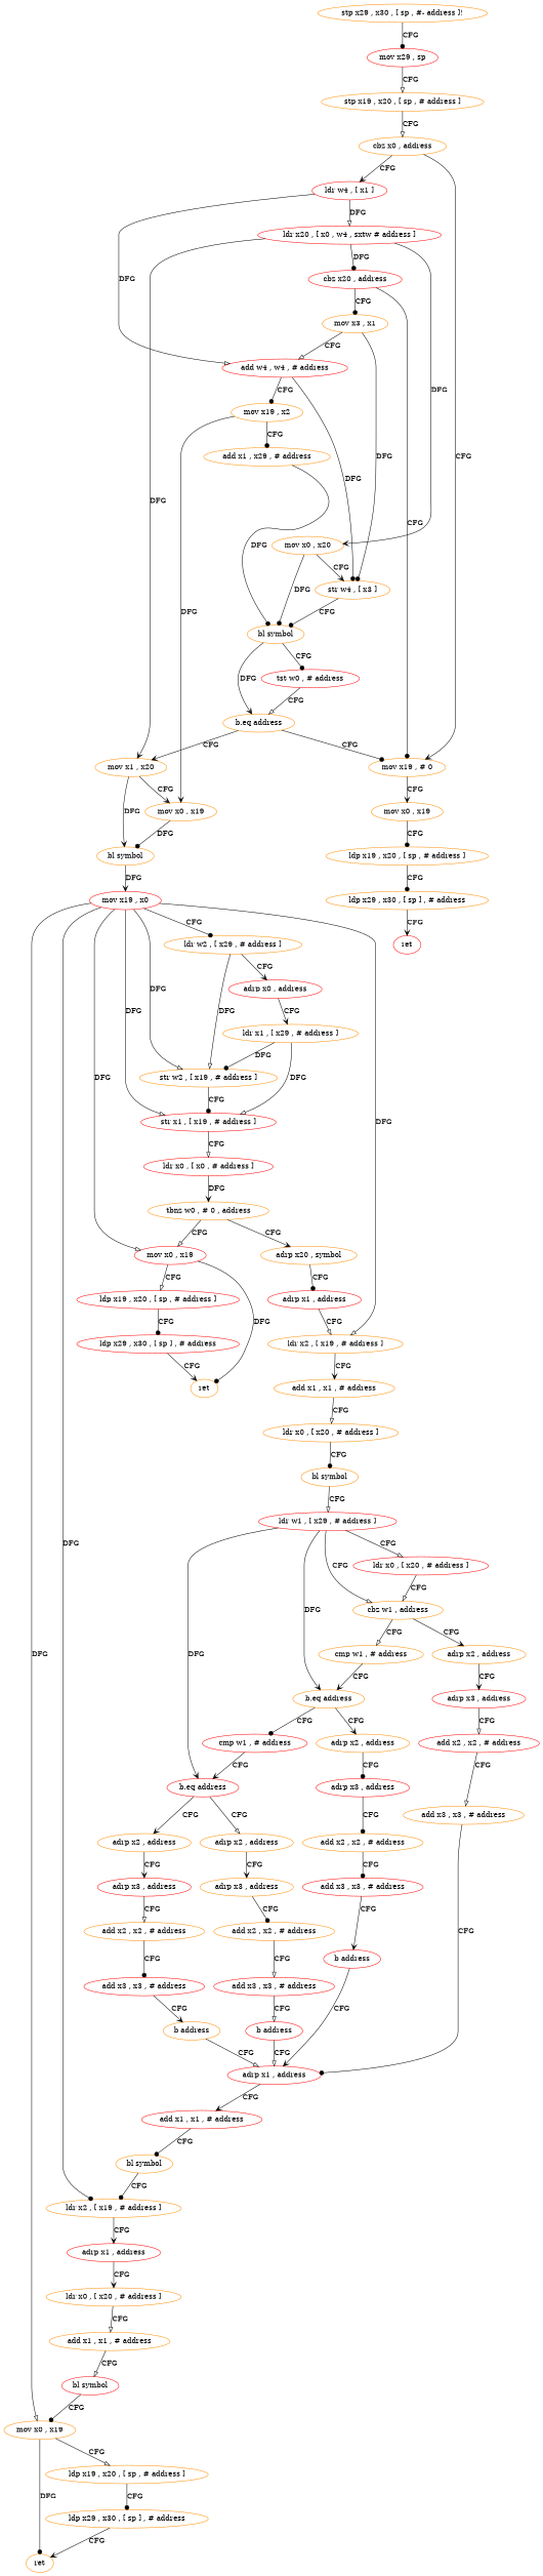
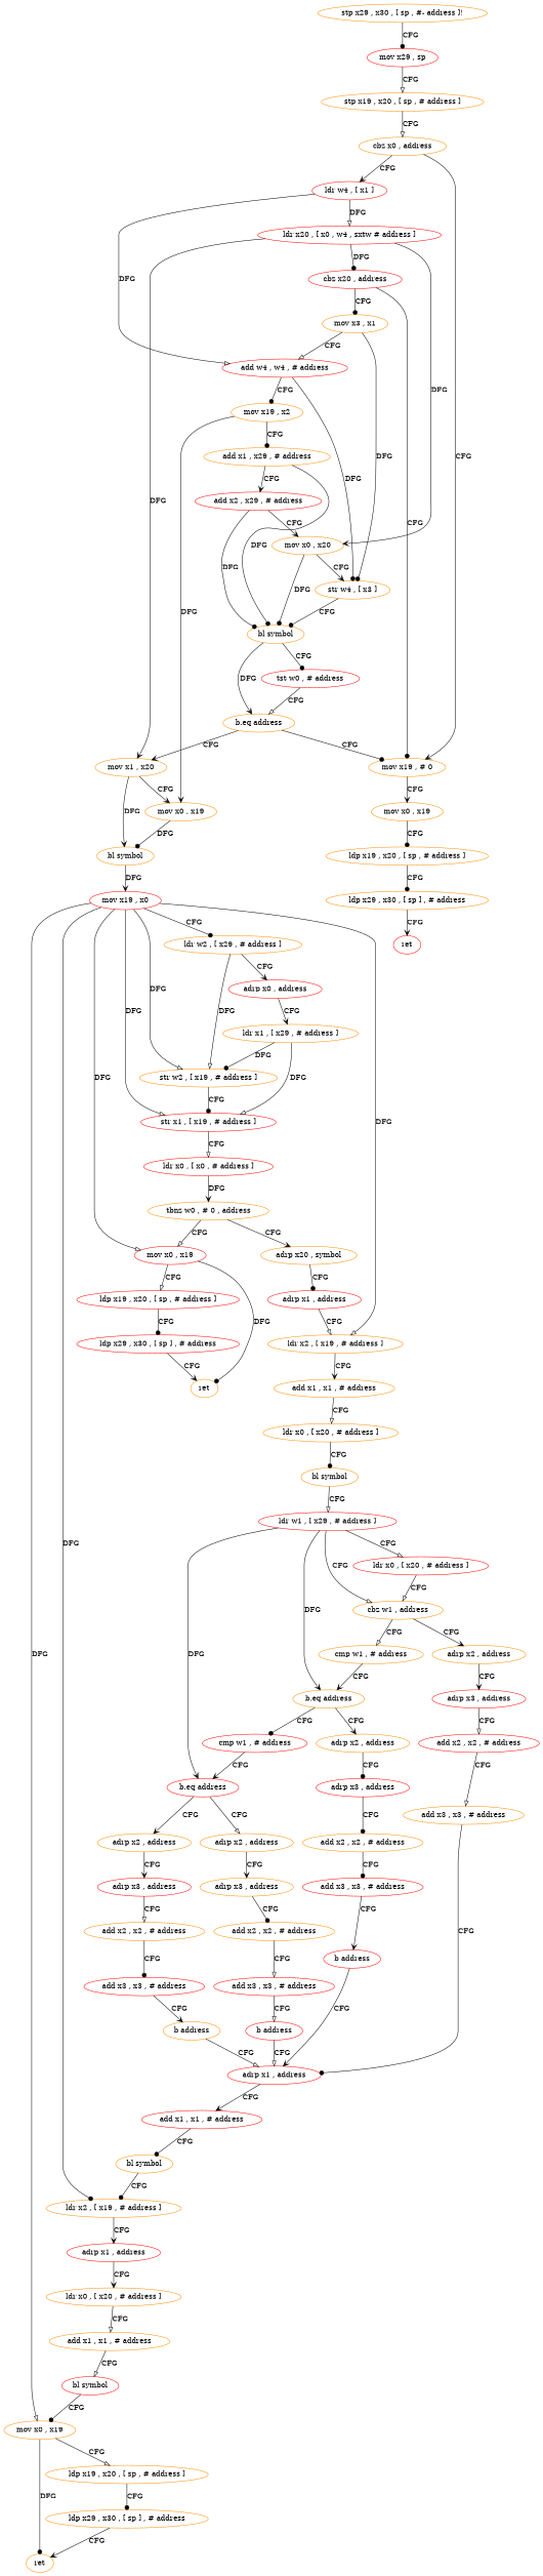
  digraph {
    node [color=darkorange]
    edge [arrowhead=vee]
    n1 [label="stp x29 , x30 , [ sp , #- address ]!"]
    n2 [color=red label="mov x29 , sp"]
    n3 [label="stp x19 , x20 , [ sp , # address ]"]
    n4 [label="cbz x0 , address"]
    n5 [label="mov x19 , # 0"]
    n6 [color=red label="ldr w4 , [ x1 ]"]
    n7 [label="mov x0 , x19"]
    n8 [color=red label="ldr x20 , [ x0 , w4 , sxtw # address ]"]
    n9 [color=red label="add w4 , w4 , # address"]
    n10 [label="ldp x19 , x20 , [ sp , # address ]"]
    n11 [color=red label="cbz x20 , address"]
    n12 [label="mov x0 , x20"]
    n13 [label="mov x1 , x20"]
    n14 [label="str w4 , [ x3 ]"]
    n15 [label="mov x19 , x2"]
    n16 [label="ldp x29 , x30 , [ sp ] , # address"]
    n17 [color=red label=ret]
    n18 [label="mov x3 , x1"]
    n19 [label="bl symbol"]
    n20 [label="mov x0 , x19"]
    n21 [label="bl symbol"]
    n22 [label="add x1 , x29 , # address"]
+   n23 [color=red label="add x2 , x29 , # address"]
    n24 [color=red label="tst w0 , # address"]
    n25 [label="b.eq address"]
    n26 [color=red label="mov x19 , x0"]
    n27 [label="ldr w2 , [ x29 , # address ]"]
    n28 [label="str w2 , [ x19 , # address ]"]
    n29 [color=red label="str x1 , [ x19 , # address ]"]
    n30 [color=red label="mov x0 , x19"]
    n31 [label="ldr x2 , [ x19 , # address ]"]
    n32 [label="ldr x2 , [ x19 , # address ]"]
    n33 [label="mov x0 , x19"]
    n34 [color=red label="adrp x0 , address"]
    n35 [color=red label="ldr x0 , [ x0 , # address ]"]
    n36 [color=red label="ldp x19 , x20 , [ sp , # address ]"]
    n37 [label=ret]
    n38 [label="add x1 , x1 , # address"]
    n39 [color=red label="adrp x1 , address"]
    n40 [label="ldp x19 , x20 , [ sp , # address ]"]
    n41 [label=ret]
    n42 [label="ldr x1 , [ x29 , # address ]"]
    n43 [label="tbnz w0 , # 0 , address"]
    n44 [label="adrp x20 , symbol"]
    n45 [color=red label="adrp x1 , address"]
    n46 [color=red label="ldp x29 , x30 , [ sp ] , # address"]
    n47 [label="ldr x0 , [ x20 , # address ]"]
    n48 [label="bl symbol"]
    n49 [color=red label="ldr w1 , [ x29 , # address ]"]
    n50 [color=red label="ldr x0 , [ x20 , # address ]"]
    n51 [label="cbz w1 , address"]
    n52 [label="b.eq address"]
    n53 [color=red label="b.eq address"]
    n54 [label="adrp x2 , address"]
    n55 [label="cmp w1 , # address"]
    n56 [label="adrp x2 , address"]
    n57 [color=red label="cmp w1 , # address"]
    n58 [label="adrp x2 , address"]
    n59 [label="adrp x2 , address"]
    n60 [color=red label="adrp x3 , address"]
    n61 [color=red label="add x2 , x2 , # address"]
    n62 [label="add x3 , x3 , # address"]
    n63 [color=red label="adrp x1 , address"]
    n64 [color=red label="add x1 , x1 , # address"]
    n65 [label="bl symbol"]
    n66 [color=red label="adrp x3 , address"]
    n67 [label="add x2 , x2 , # address"]
    n68 [color=red label="add x3 , x3 , # address"]
    n69 [color=red label="b address"]
    n70 [color=red label="adrp x3 , address"]
    n71 [label="adrp x3 , address"]
    n72 [label="add x2 , x2 , # address"]
    n73 [label="add x2 , x2 , # address"]
    n74 [label="ldr x0 , [ x20 , # address ]"]
    n75 [label="add x1 , x1 , # address"]
    n76 [color=red label="bl symbol"]
    n77 [label="ldp x29 , x30 , [ sp ] , # address"]
    n78 [color=red label="add x3 , x3 , # address"]
    n79 [label="b address"]
    n80 [color=red label="add x3 , x3 , # address"]
    n81 [color=red label="b address"]
    n1 -> n2 [arrowhead=dot label=CFG]
    n2 -> n3 [arrowhead=onormal label=CFG]
    n3 -> n4 [arrowhead=onormal label=CFG]
    n4 -> n5 [label=CFG]
    n4 -> n6 [label=CFG]
    n5 -> n7 [label=CFG]
    n6 -> n8 [arrowhead=onormal label=DFG]
    n6 -> n9 [arrowhead=onormal label=DFG]
    n7 -> n10 [arrowhead=dot label=CFG]
    n8 -> n11 [arrowhead=dot label=DFG]
    n8 -> n12 [label=DFG]
    n8 -> n13 [label=DFG]
    n9 -> n14 [arrowhead=dot label=DFG]
    n9 -> n15 [arrowhead=dot label=CFG]
    n10 -> n16 [arrowhead=dot label=CFG]
    n11 -> n5 [arrowhead=dot label=CFG]
    n11 -> n18 [arrowhead=dot label=CFG]
    n12 -> n14 [label=CFG]
    n12 -> n19 [arrowhead=dot label=DFG]
    n13 -> n20 [label=CFG]
    n13 -> n21 [label=DFG]
    n14 -> n19 [arrowhead=dot label=CFG]
    n15 -> n20 [label=DFG]
    n15 -> n22 [arrowhead=dot label=CFG]
    n16 -> n17 [label=CFG]
    n18 -> n9 [arrowhead=onormal label=CFG]
    n18 -> n14 [arrowhead=dot label=DFG]
    n19 -> n24 [arrowhead=dot label=CFG]
    n19 -> n25 [label=DFG]
    n20 -> n21 [arrowhead=dot label=DFG]
    n21 -> n26 [label=DFG]
    n22 -> n19 [arrowhead=dot label=DFG]
+   n22 -> n23 [label=CFG]
+   n23 -> n12 [label=CFG]
+   n23 -> n19 [arrowhead=dot label=DFG]
    n24 -> n25 [arrowhead=onormal label=CFG]
    n25 -> n5 [arrowhead=dot label=CFG]
    n25 -> n13 [label=CFG]
    n26 -> n27 [arrowhead=dot label=CFG]
    n26 -> n28 [arrowhead=onormal label=DFG]
    n26 -> n29 [arrowhead=onormal label=DFG]
    n26 -> n30 [arrowhead=onormal label=DFG]
    n26 -> n31 [arrowhead=onormal label=DFG]
    n26 -> n32 [arrowhead=dot label=DFG]
    n26 -> n33 [arrowhead=onormal label=DFG]
    n27 -> n28 [arrowhead=onormal label=DFG]
    n27 -> n34 [label=CFG]
    n28 -> n29 [arrowhead=dot label=CFG]
    n29 -> n35 [arrowhead=onormal label=CFG]
    n30 -> n36 [arrowhead=onormal label=CFG]
    n30 -> n37 [arrowhead=dot label=DFG]
    n31 -> n38 [label=CFG]
    n32 -> n39 [label=CFG]
    n33 -> n40 [arrowhead=onormal label=CFG]
    n33 -> n41 [arrowhead=dot label=DFG]
    n34 -> n42 [label=CFG]
    n35 -> n43 [label=DFG]
    n36 -> n46 [arrowhead=dot label=CFG]
    n38 -> n47 [arrowhead=onormal label=CFG]
    n39 -> n74 [label=CFG]
    n40 -> n77 [arrowhead=dot label=CFG]
    n42 -> n28 [arrowhead=dot label=DFG]
    n42 -> n29 [arrowhead=onormal label=DFG]
    n43 -> n30 [arrowhead=onormal label=CFG]
    n43 -> n44 [label=CFG]
    n44 -> n45 [arrowhead=dot label=CFG]
    n45 -> n31 [arrowhead=onormal label=CFG]
    n46 -> n37 [label=CFG]
    n47 -> n48 [arrowhead=dot label=CFG]
    n48 -> n49 [arrowhead=onormal label=CFG]
    n49 -> n50 [arrowhead=onormal label=CFG]
    n49 -> n51 [arrowhead=onormal label=CFG]
    n49 -> n52 [label=DFG]
    n49 -> n53 [label=DFG]
    n50 -> n51 [arrowhead=onormal label=CFG]
    n51 -> n54 [label=CFG]
    n51 -> n55 [arrowhead=onormal label=CFG]
    n52 -> n56 [label=CFG]
    n52 -> n57 [arrowhead=dot label=CFG]
    n53 -> n58 [label=CFG]
    n53 -> n59 [arrowhead=onormal label=CFG]
    n54 -> n60 [label=CFG]
    n55 -> n52 [label=CFG]
    n56 -> n66 [arrowhead=dot label=CFG]
    n57 -> n53 [label=CFG]
    n58 -> n70 [label=CFG]
    n59 -> n71 [label=CFG]
    n60 -> n61 [arrowhead=onormal label=CFG]
    n61 -> n62 [arrowhead=onormal label=CFG]
    n62 -> n63 [arrowhead=dot label=CFG]
    n63 -> n64 [label=CFG]
    n64 -> n65 [arrowhead=dot label=CFG]
    n65 -> n32 [arrowhead=dot label=CFG]
    n66 -> n67 [arrowhead=dot label=CFG]
    n67 -> n68 [arrowhead=dot label=CFG]
    n68 -> n69 [label=CFG]
    n69 -> n63 [label=CFG]
    n70 -> n72 [arrowhead=onormal label=CFG]
    n71 -> n73 [arrowhead=dot label=CFG]
    n72 -> n78 [arrowhead=dot label=CFG]
    n73 -> n80 [arrowhead=onormal label=CFG]
    n74 -> n75 [arrowhead=onormal label=CFG]
    n75 -> n76 [arrowhead=onormal label=CFG]
    n76 -> n33 [arrowhead=dot label=CFG]
    n77 -> n41 [label=CFG]
    n78 -> n79 [label=CFG]
    n79 -> n63 [arrowhead=onormal label=CFG]
    n80 -> n81 [arrowhead=onormal label=CFG]
    n81 -> n63 [arrowhead=onormal label=CFG]
  }
